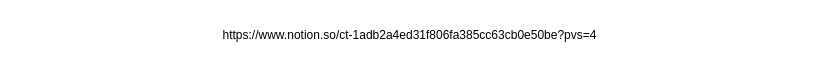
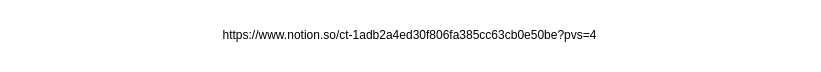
  <mxCell id="0" />
  <mxCell id="1" parent="0" />
- <mxCell id="2" value="https://www.notion.so/ct-1adb2a4ed31f806fa385cc63cb0e50be?pvs=4" style="text;html=1;align=center;verticalAlign=middle;whiteSpace=wrap;rounded=0;" vertex="1" parent="1"><mxGeometry x="20" y="20" width="779" height="30" as="geometry" /></mxCell>
+ <mxCell id="2" value="https://www.notion.so/ct-1adb2a4ed30f806fa385cc63cb0e50be?pvs=4" style="text;html=1;align=center;verticalAlign=middle;whiteSpace=wrap;rounded=0;" vertex="1" parent="1"><mxGeometry x="20" y="20" width="779" height="30" as="geometry" /></mxCell>
